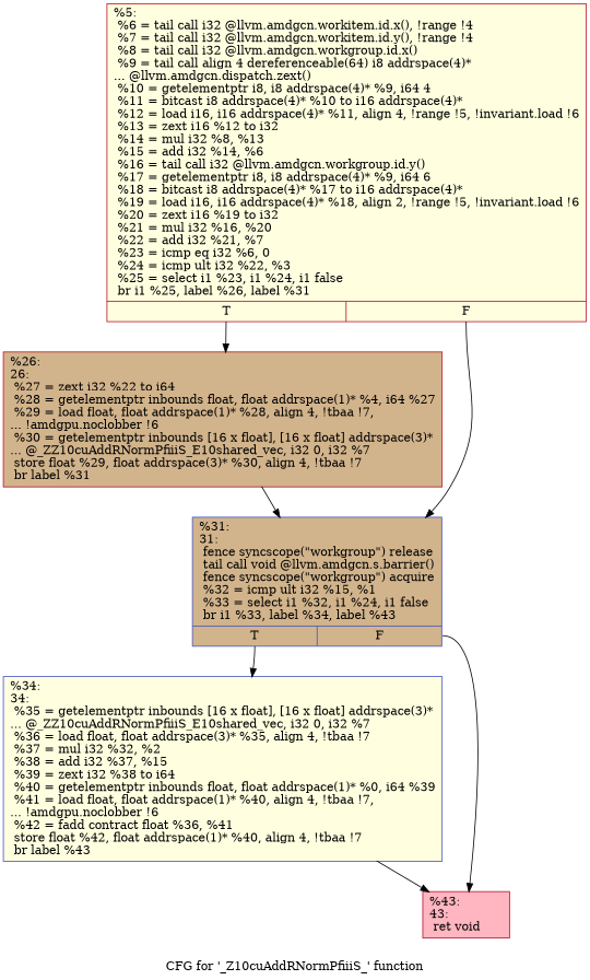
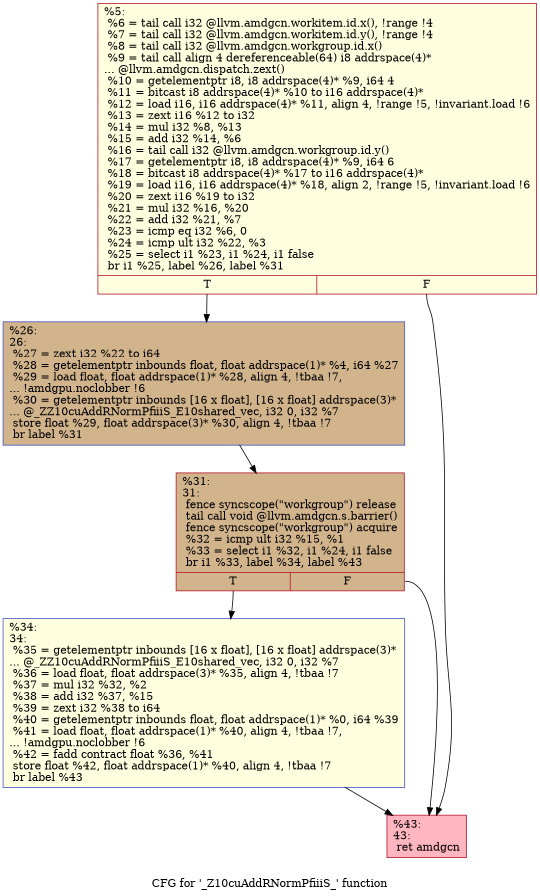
  digraph {
    label="CFG for '_Z10cuAddRNormPfiiiS_' function"
    node [color="#b70d28ff" fillcolor=lightyellow shape=record style=filled]
    n1 [label="{%5:\l  %6 = tail call i32 @llvm.amdgcn.workitem.id.x(), !range !4\l  %7 = tail call i32 @llvm.amdgcn.workitem.id.y(), !range !4\l  %8 = tail call i32 @llvm.amdgcn.workgroup.id.x()\l  %9 = tail call align 4 dereferenceable(64) i8 addrspace(4)*\l... @llvm.amdgcn.dispatch.zext()\l  %10 = getelementptr i8, i8 addrspace(4)* %9, i64 4\l  %11 = bitcast i8 addrspace(4)* %10 to i16 addrspace(4)*\l  %12 = load i16, i16 addrspace(4)* %11, align 4, !range !5, !invariant.load !6\l  %13 = zext i16 %12 to i32\l  %14 = mul i32 %8, %13\l  %15 = add i32 %14, %6\l  %16 = tail call i32 @llvm.amdgcn.workgroup.id.y()\l  %17 = getelementptr i8, i8 addrspace(4)* %9, i64 6\l  %18 = bitcast i8 addrspace(4)* %17 to i16 addrspace(4)*\l  %19 = load i16, i16 addrspace(4)* %18, align 2, !range !5, !invariant.load !6\l  %20 = zext i16 %19 to i32\l  %21 = mul i32 %16, %20\l  %22 = add i32 %21, %7\l  %23 = icmp eq i32 %6, 0\l  %24 = icmp ult i32 %22, %3\l  %25 = select i1 %23, i1 %24, i1 false\l  br i1 %25, label %26, label %31\l|{<s0>T|<s1>F}}"]
-   n2 [fillcolor=tan label="{%26:\l26:                                               \l  %27 = zext i32 %22 to i64\l  %28 = getelementptr inbounds float, float addrspace(1)* %4, i64 %27\l  %29 = load float, float addrspace(1)* %28, align 4, !tbaa !7,\l... !amdgpu.noclobber !6\l  %30 = getelementptr inbounds [16 x float], [16 x float] addrspace(3)*\l... @_ZZ10cuAddRNormPfiiiS_E10shared_vec, i32 0, i32 %7\l  store float %29, float addrspace(3)* %30, align 4, !tbaa !7\l  br label %31\l}"]
-   n3 [color="#3d50c3ff" fillcolor=tan label="{%31:\l31:                                               \l  fence syncscope(\"workgroup\") release\l  tail call void @llvm.amdgcn.s.barrier()\l  fence syncscope(\"workgroup\") acquire\l  %32 = icmp ult i32 %15, %1\l  %33 = select i1 %32, i1 %24, i1 false\l  br i1 %33, label %34, label %43\l|{<s0>T|<s1>F}}"]
+   n2 [color="#3d50c3ff" fillcolor=tan label="{%26:\l26:                                               \l  %27 = zext i32 %22 to i64\l  %28 = getelementptr inbounds float, float addrspace(1)* %4, i64 %27\l  %29 = load float, float addrspace(1)* %28, align 4, !tbaa !7,\l... !amdgpu.noclobber !6\l  %30 = getelementptr inbounds [16 x float], [16 x float] addrspace(3)*\l... @_ZZ10cuAddRNormPfiiiS_E10shared_vec, i32 0, i32 %7\l  store float %29, float addrspace(3)* %30, align 4, !tbaa !7\l  br label %31\l}"]
+   n3 [fillcolor=tan label="{%31:\l31:                                               \l  fence syncscope(\"workgroup\") release\l  tail call void @llvm.amdgcn.s.barrier()\l  fence syncscope(\"workgroup\") acquire\l  %32 = icmp ult i32 %15, %1\l  %33 = select i1 %32, i1 %24, i1 false\l  br i1 %33, label %34, label %43\l|{<s0>T|<s1>F}}"]
    n4 [color="#3d50c3ff" label="{%34:\l34:                                               \l  %35 = getelementptr inbounds [16 x float], [16 x float] addrspace(3)*\l... @_ZZ10cuAddRNormPfiiiS_E10shared_vec, i32 0, i32 %7\l  %36 = load float, float addrspace(3)* %35, align 4, !tbaa !7\l  %37 = mul i32 %32, %2\l  %38 = add i32 %37, %15\l  %39 = zext i32 %38 to i64\l  %40 = getelementptr inbounds float, float addrspace(1)* %0, i64 %39\l  %41 = load float, float addrspace(1)* %40, align 4, !tbaa !7,\l... !amdgpu.noclobber !6\l  %42 = fadd contract float %36, %41\l  store float %42, float addrspace(1)* %40, align 4, !tbaa !7\l  br label %43\l}"]
-   n5 [fillcolor=lightpink label="{%43:\l43:                                               \l  ret void\l}"]
+   n5 [fillcolor=lightpink label="{%43:\l43:                                               \l  ret amdgcn\l}"]
    n1 -> n2 [tailport=s0]
-   n1 -> n3 [tailport=s1]
+   n1 -> n5 [tailport=s1]
    n2 -> n3
    n3 -> n4 [tailport=s0]
    n3 -> n5 [tailport=s1]
    n4 -> n5
  }
